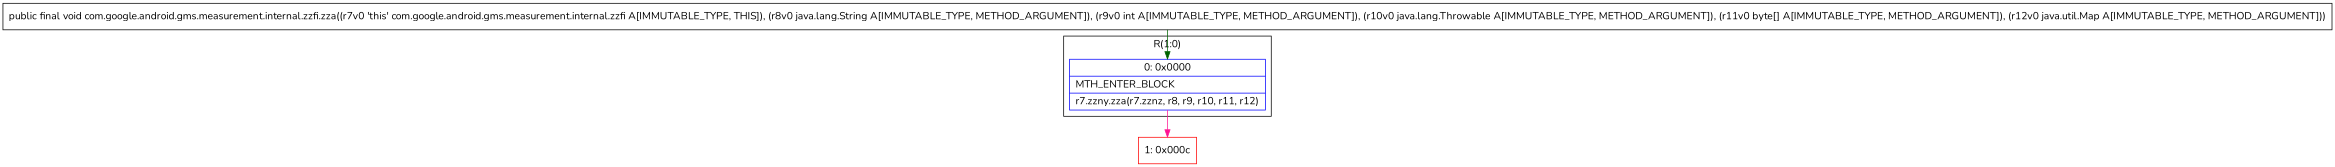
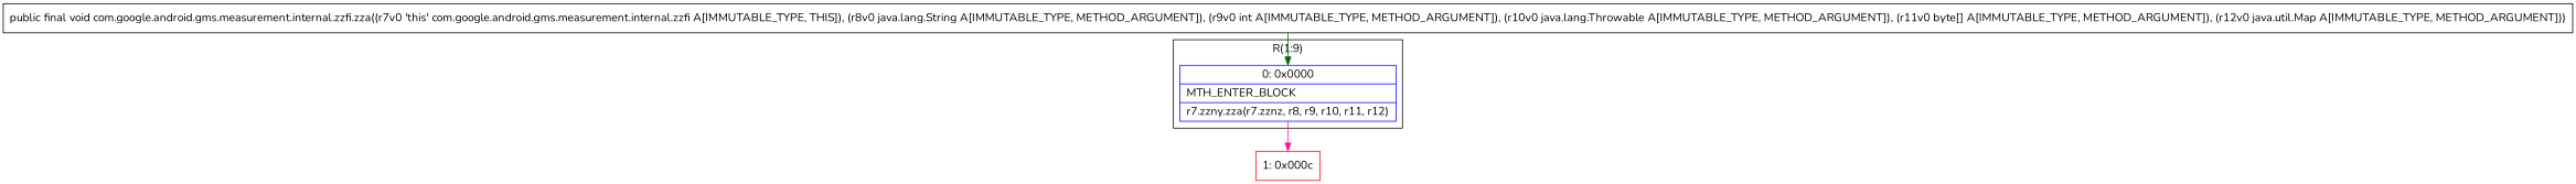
  digraph {
    fontname=Nunito
    node [shape=record fontname=Nunito]
    edge [fontname=Nunito]
    n1 [color=blue label="{0\:\ 0x0000|MTH_ENTER_BLOCK\l|r7.zzny.zza(r7.zznz, r8, r9, r10, r11, r12)\l}"]
    n2 [color=red label="{1\:\ 0x000c}"]
    n3 [label="{public final void com.google.android.gms.measurement.internal.zzfi.zza((r7v0 'this' com.google.android.gms.measurement.internal.zzfi A[IMMUTABLE_TYPE, THIS]), (r8v0 java.lang.String A[IMMUTABLE_TYPE, METHOD_ARGUMENT]), (r9v0 int A[IMMUTABLE_TYPE, METHOD_ARGUMENT]), (r10v0 java.lang.Throwable A[IMMUTABLE_TYPE, METHOD_ARGUMENT]), (r11v0 byte[] A[IMMUTABLE_TYPE, METHOD_ARGUMENT]), (r12v0 java.util.Map A[IMMUTABLE_TYPE, METHOD_ARGUMENT])) }"]
    subgraph cluster_1 {
-     label="R(1:0)"
+     label="R(1:9)"
      n1
    }
    n1 -> n2 [color=deeppink]
    n3 -> n1 [color=darkgreen]
  }
